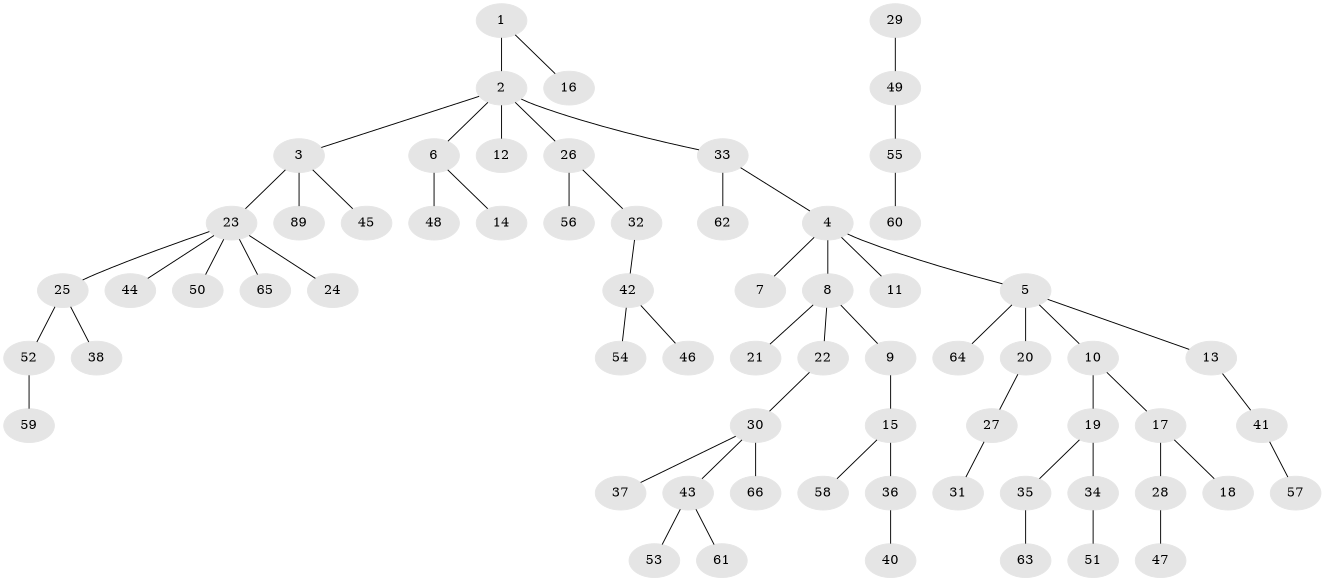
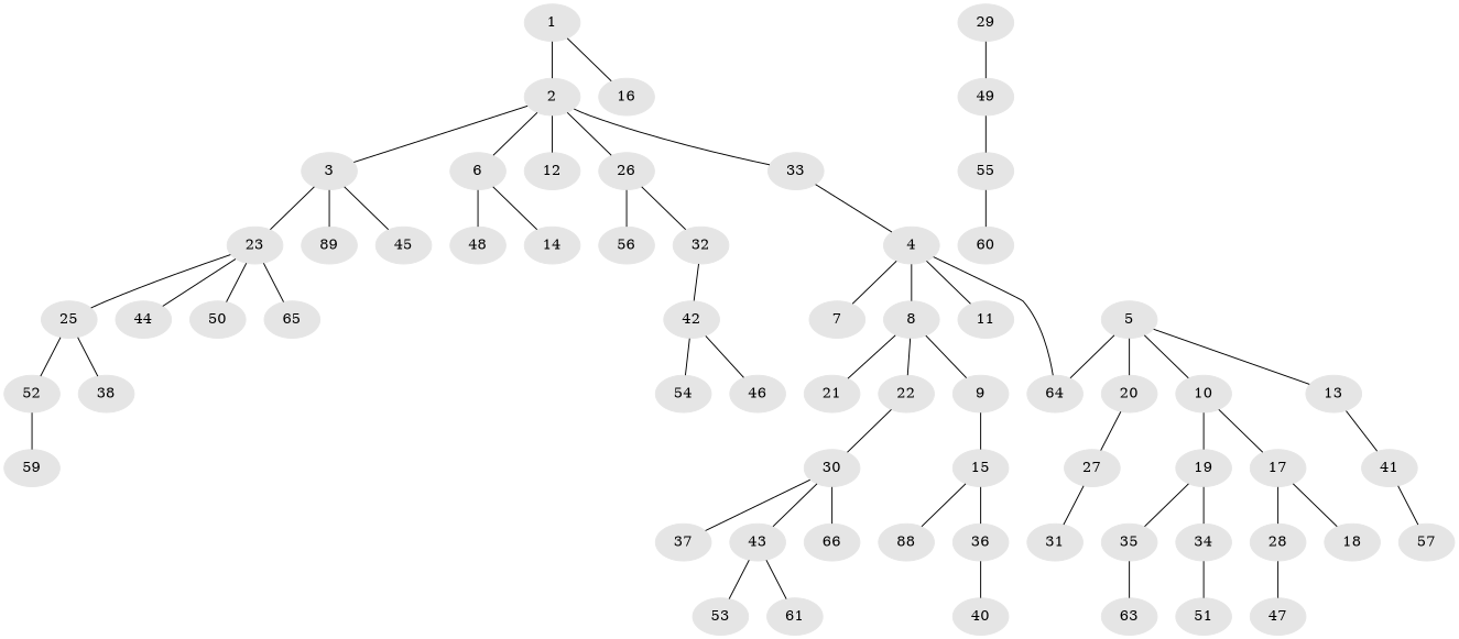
  graph {
    node [color=gray90 style=filled]
    edge [weight=1.0]
    1
    2
    16
    3
    6
    12
    26
    33
    4
    5
    7
    8
    11
    23
    n15 [label=89]
    45
    14
    48
    32
    56
-   62
-   24
    25
    44
    50
    65
    10
    13
    20
    64
    9
    21
    22
    17
    19
    41
    27
    15
    30
    36
-   58
+   58 [label=88]
    18
    28
    34
    35
    57
    29
    49
    40
    47
    51
    63
    31
    37
    43
    66
    38
    52
    59
    42
    55
    53
    61
    46
    54
    60
    1 -- 2 [weight=2.0]
    1 -- 16
    2 -- 3
    2 -- 6
    2 -- 12
    2 -- 26
    2 -- 33
    3 -- 23
    3 -- n15 [weight=3.0]
    3 -- 45
    6 -- 14
    6 -- 48
    26 -- 32
    26 -- 56 [weight=4.0]
    33 -- 4
-   33 -- 62
-   4 -- 5
+   4 -- 64
    4 -- 7 [weight=2.0]
    4 -- 8
    4 -- 11
    5 -- 10
    5 -- 13
    5 -- 20
    5 -- 64
    8 -- 9
    8 -- 21
    8 -- 22
-   23 -- 24 [weight=2.0]
    23 -- 25
    23 -- 44
    23 -- 50
    23 -- 65
    32 -- 42
    25 -- 38
    25 -- 52
    10 -- 17
    10 -- 19
    13 -- 41
    20 -- 27
    9 -- 15
    22 -- 30
    17 -- 18 [weight=2.0]
    17 -- 28
    19 -- 34
    19 -- 35
    41 -- 57
    27 -- 31
    15 -- 36 [weight=2.0]
    15 -- 58
    30 -- 37
    30 -- 43
    30 -- 66 [weight=2.0]
    36 -- 40
    28 -- 47 [weight=2.0]
    34 -- 51
    35 -- 63 [weight=2.0]
    29 -- 49
    49 -- 55
    43 -- 53
    43 -- 61
    52 -- 59
    42 -- 46
    42 -- 54 [weight=2.0]
    55 -- 60 [weight=2.0]
  }
